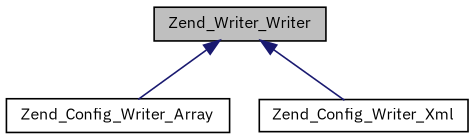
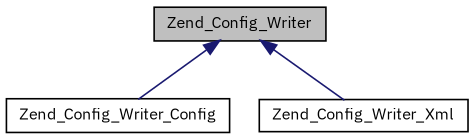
  digraph {
    fontname="IBM Plex Sans"
    node [color=black fillcolor=white fontname="IBM Plex Sans" fontsize=10 shape=record style=filled]
    edge [color=midnightblue dir=back fontname="IBM Plex Sans" fontsize=10 labelfontname=Helvetica labelfontsize=10 style=solid]
-   n1 [fillcolor=grey75 fontcolor=black height=0.2 label=Zend_Writer_Writer width=0.4]
-   n2 [height=0.2 label=Zend_Config_Writer_Array width=0.4]
+   n1 [fillcolor=grey75 fontcolor=black height=0.2 label=Zend_Config_Writer width=0.4]
+   n2 [height=0.2 label=Zend_Config_Writer_Config width=0.4]
    n3 [height=0.2 label=Zend_Config_Writer_Xml width=0.4]
    n1 -> n2
    n1 -> n3
  }
